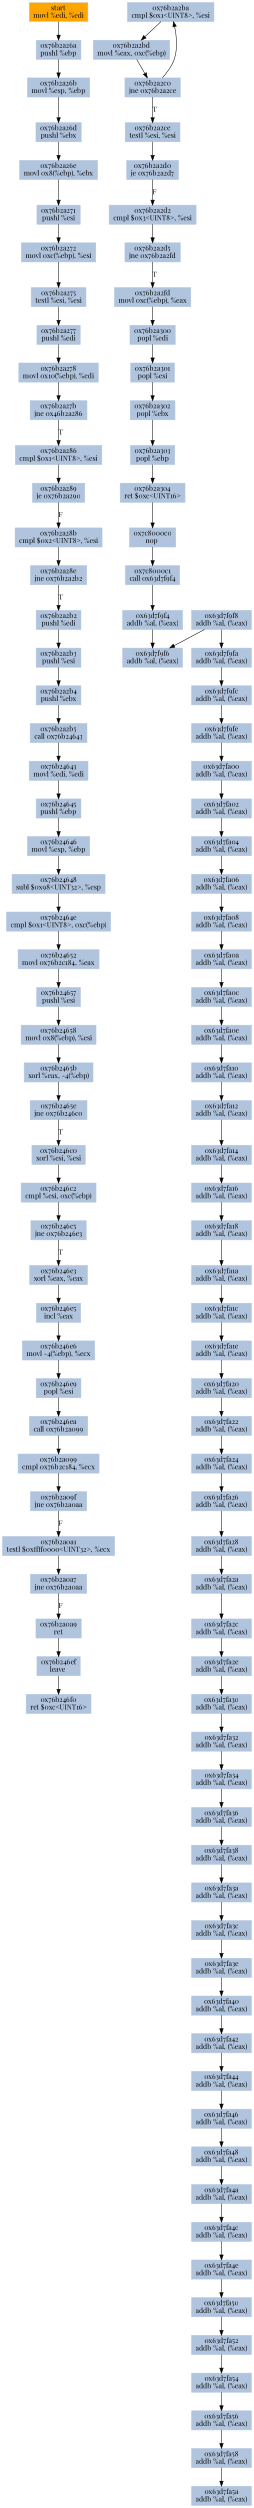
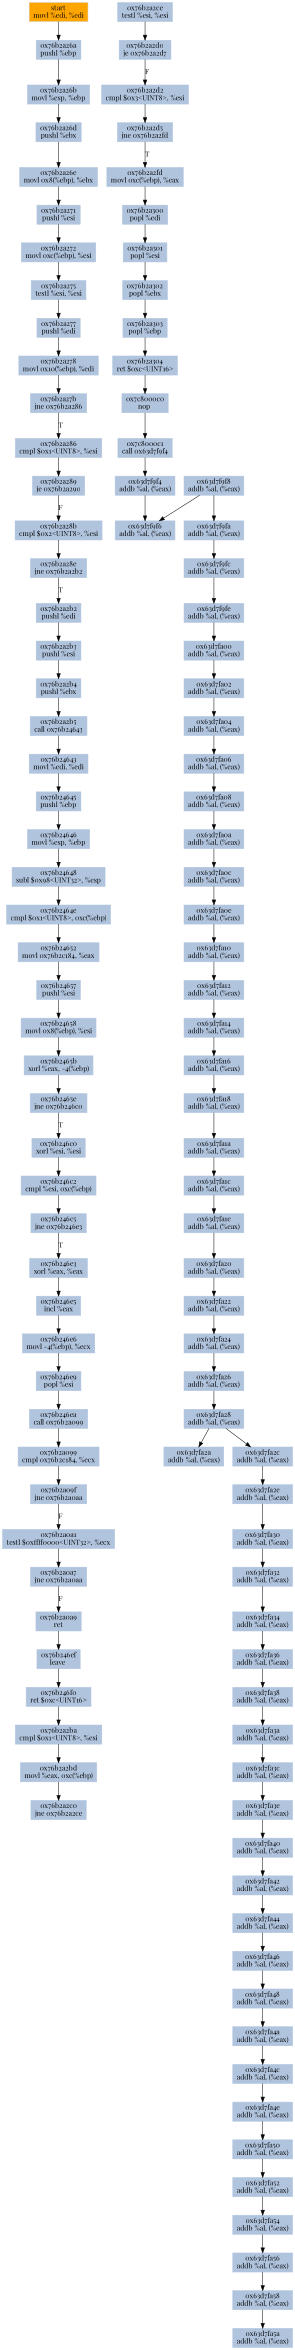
  digraph {
    fontname="Playfair Display"
    node [color=lightsteelblue fillcolor=lightsteelblue fontname="Playfair Display" shape=rectangle style=filled]
    edge [color="#000000" fontname="Playfair Display"]
    n1 [color=lightgrey fillcolor=orange label="start\nmovl %edi, %edi"]
    n2 [label="0x76b2a26a\npushl %ebp"]
    n3 [label="0x76b2a26b\nmovl %esp, %ebp"]
    n4 [label="0x76b2a26d\npushl %ebx"]
    n5 [label="0x76b2a26e\nmovl 0x8(%ebp), %ebx"]
    n6 [label="0x76b2a271\npushl %esi"]
    n7 [label="0x76b2a272\nmovl 0xc(%ebp), %esi"]
    n8 [label="0x76b2a275\ntestl %esi, %esi"]
    n9 [label="0x76b2a277\npushl %edi"]
    n10 [label="0x76b2a278\nmovl 0x10(%ebp), %edi"]
-   n11 [label="0x76b2a27b\njne 0x46b2a286"]
+   n11 [label="0x76b2a27b\njne 0x76b2a286"]
    n12 [label="0x76b2a286\ncmpl $0x1<UINT8>, %esi"]
    n13 [label="0x76b2a289\nje 0x76b2a290"]
    n14 [label="0x76b2a28b\ncmpl $0x2<UINT8>, %esi"]
    n15 [label="0x76b2a28e\njne 0x76b2a2b2"]
    n16 [label="0x76b2a2b2\npushl %edi"]
    n17 [label="0x76b2a2b3\npushl %esi"]
    n18 [label="0x76b2a2b4\npushl %ebx"]
    n19 [label="0x76b2a2b5\ncall 0x76b24643"]
    n20 [label="0x76b24643\nmovl %edi, %edi"]
    n21 [label="0x76b24645\npushl %ebp"]
    n22 [label="0x76b24646\nmovl %esp, %ebp"]
    n23 [label="0x76b24648\nsubl $0x98<UINT32>, %esp"]
    n24 [label="0x76b2464e\ncmpl $0x1<UINT8>, 0xc(%ebp)"]
    n25 [label="0x76b24652\nmovl 0x76b2c184, %eax"]
    n26 [label="0x76b24657\npushl %esi"]
    n27 [label="0x76b24658\nmovl 0x8(%ebp), %esi"]
    n28 [label="0x76b2465b\nxorl %eax, -4(%ebp)"]
    n29 [label="0x76b2465e\njne 0x76b246c0"]
    n30 [label="0x76b246c0\nxorl %esi, %esi"]
    n31 [label="0x76b246c2\ncmpl %esi, 0xc(%ebp)"]
    n32 [label="0x76b246c5\njne 0x76b246e3"]
    n33 [label="0x76b246e3\nxorl %eax, %eax"]
    n34 [label="0x76b246e5\nincl %eax"]
    n35 [label="0x76b246e6\nmovl -4(%ebp), %ecx"]
    n36 [label="0x76b246e9\npopl %esi"]
    n37 [label="0x76b246ea\ncall 0x76b2a099"]
    n38 [label="0x76b2a099\ncmpl 0x76b2c184, %ecx"]
    n39 [label="0x76b2a09f\njne 0x76b2a0aa"]
    n40 [label="0x76b2a0a1\ntestl $0xffff0000<UINT32>, %ecx"]
    n41 [label="0x76b2a0a7\njne 0x76b2a0aa"]
    n42 [label="0x76b2a0a9\nret"]
    n43 [label="0x76b246ef\nleave "]
    n44 [label="0x76b246f0\nret $0xc<UINT16>"]
    n45 [label="0x76b2a2ba\ncmpl $0x1<UINT8>, %esi"]
    n46 [label="0x76b2a2bd\nmovl %eax, 0xc(%ebp)"]
    n47 [label="0x76b2a2c0\njne 0x76b2a2ce"]
    n48 [label="0x76b2a2ce\ntestl %esi, %esi"]
    n49 [label="0x76b2a2d0\nje 0x76b2a2d7"]
    n50 [label="0x76b2a2d2\ncmpl $0x3<UINT8>, %esi"]
    n51 [label="0x76b2a2d5\njne 0x76b2a2fd"]
    n52 [label="0x76b2a2fd\nmovl 0xc(%ebp), %eax"]
    n53 [label="0x76b2a300\npopl %edi"]
    n54 [label="0x76b2a301\npopl %esi"]
    n55 [label="0x76b2a302\npopl %ebx"]
    n56 [label="0x76b2a303\npopl %ebp"]
    n57 [label="0x76b2a304\nret $0xc<UINT16>"]
    n58 [label="0x7c8000c0\nnop "]
    n59 [label="0x7c8000c1\ncall 0x63d7f9f4"]
    n60 [label="0x63d7f9f4\naddb %al, (%eax)"]
    n61 [label="0x63d7f9f6\naddb %al, (%eax)"]
    n62 [label="0x63d7f9f8\naddb %al, (%eax)"]
    n63 [label="0x63d7f9fa\naddb %al, (%eax)"]
    n64 [label="0x63d7f9fc\naddb %al, (%eax)"]
    n65 [label="0x63d7f9fe\naddb %al, (%eax)"]
    n66 [label="0x63d7fa00\naddb %al, (%eax)"]
    n67 [label="0x63d7fa02\naddb %al, (%eax)"]
    n68 [label="0x63d7fa04\naddb %al, (%eax)"]
    n69 [label="0x63d7fa06\naddb %al, (%eax)"]
    n70 [label="0x63d7fa08\naddb %al, (%eax)"]
    n71 [label="0x63d7fa0a\naddb %al, (%eax)"]
    n72 [label="0x63d7fa0c\naddb %al, (%eax)"]
    n73 [label="0x63d7fa0e\naddb %al, (%eax)"]
    n74 [label="0x63d7fa10\naddb %al, (%eax)"]
    n75 [label="0x63d7fa12\naddb %al, (%eax)"]
    n76 [label="0x63d7fa14\naddb %al, (%eax)"]
    n77 [label="0x63d7fa16\naddb %al, (%eax)"]
    n78 [label="0x63d7fa18\naddb %al, (%eax)"]
    n79 [label="0x63d7fa1a\naddb %al, (%eax)"]
    n80 [label="0x63d7fa1c\naddb %al, (%eax)"]
    n81 [label="0x63d7fa1e\naddb %al, (%eax)"]
    n82 [label="0x63d7fa20\naddb %al, (%eax)"]
    n83 [label="0x63d7fa22\naddb %al, (%eax)"]
    n84 [label="0x63d7fa24\naddb %al, (%eax)"]
    n85 [label="0x63d7fa26\naddb %al, (%eax)"]
    n86 [label="0x63d7fa28\naddb %al, (%eax)"]
    n87 [label="0x63d7fa2a\naddb %al, (%eax)"]
    n88 [label="0x63d7fa2c\naddb %al, (%eax)"]
    n89 [label="0x63d7fa2e\naddb %al, (%eax)"]
    n90 [label="0x63d7fa30\naddb %al, (%eax)"]
    n91 [label="0x63d7fa32\naddb %al, (%eax)"]
    n92 [label="0x63d7fa34\naddb %al, (%eax)"]
    n93 [label="0x63d7fa36\naddb %al, (%eax)"]
    n94 [label="0x63d7fa38\naddb %al, (%eax)"]
    n95 [label="0x63d7fa3a\naddb %al, (%eax)"]
    n96 [label="0x63d7fa3c\naddb %al, (%eax)"]
    n97 [label="0x63d7fa3e\naddb %al, (%eax)"]
    n98 [label="0x63d7fa40\naddb %al, (%eax)"]
    n99 [label="0x63d7fa42\naddb %al, (%eax)"]
    n100 [label="0x63d7fa44\naddb %al, (%eax)"]
    n101 [label="0x63d7fa46\naddb %al, (%eax)"]
    n102 [label="0x63d7fa48\naddb %al, (%eax)"]
    n103 [label="0x63d7fa4a\naddb %al, (%eax)"]
    n104 [label="0x63d7fa4c\naddb %al, (%eax)"]
    n105 [label="0x63d7fa4e\naddb %al, (%eax)"]
    n106 [label="0x63d7fa50\naddb %al, (%eax)"]
    n107 [label="0x63d7fa52\naddb %al, (%eax)"]
    n108 [label="0x63d7fa54\naddb %al, (%eax)"]
    n109 [label="0x63d7fa56\naddb %al, (%eax)"]
    n110 [label="0x63d7fa58\naddb %al, (%eax)"]
    n111 [label="0x63d7fa5a\naddb %al, (%eax)"]
    n1 -> n2
    n2 -> n3
    n3 -> n4
    n4 -> n5
    n5 -> n6
    n6 -> n7
    n7 -> n8
    n8 -> n9
    n9 -> n10
    n10 -> n11
    n11 -> n12 [label=T]
    n12 -> n13
    n13 -> n14 [label=F]
    n14 -> n15
    n15 -> n16 [label=T]
    n16 -> n17
    n17 -> n18
    n18 -> n19
    n19 -> n20
    n20 -> n21
    n21 -> n22
    n22 -> n23
    n23 -> n24
    n24 -> n25
    n25 -> n26
    n26 -> n27
    n27 -> n28
    n28 -> n29
    n29 -> n30 [label=T]
    n30 -> n31
    n31 -> n32
    n32 -> n33 [label=T]
    n33 -> n34
    n34 -> n35
    n35 -> n36
    n36 -> n37
    n37 -> n38
    n38 -> n39
    n39 -> n40 [label=F]
    n40 -> n41
    n41 -> n42 [label=F]
    n42 -> n43
    n43 -> n44
-   n47 -> n45
+   n44 -> n45
    n45 -> n46
    n46 -> n47
-   n47 -> n48 [label=T]
    n48 -> n49
    n49 -> n50 [label=F]
    n50 -> n51
    n51 -> n52 [label=T]
    n52 -> n53
    n53 -> n54
    n54 -> n55
    n55 -> n56
    n56 -> n57
    n57 -> n58
    n58 -> n59
    n59 -> n60
    n60 -> n61
    n62 -> n61
    n62 -> n63
    n63 -> n64
    n64 -> n65
    n65 -> n66
    n66 -> n67
    n67 -> n68
    n68 -> n69
    n69 -> n70
    n70 -> n71
    n71 -> n72
    n72 -> n73
    n73 -> n74
    n74 -> n75
    n75 -> n76
    n76 -> n77
    n77 -> n78
    n78 -> n79
    n79 -> n80
    n80 -> n81
    n81 -> n82
    n82 -> n83
    n83 -> n84
    n84 -> n85
    n85 -> n86
    n86 -> n87
-   n87 -> n88
+   n86 -> n88
    n88 -> n89
    n89 -> n90
    n90 -> n91
    n91 -> n92
    n92 -> n93
    n93 -> n94
    n94 -> n95
    n95 -> n96
    n96 -> n97
    n97 -> n98
    n98 -> n99
    n99 -> n100
    n100 -> n101
    n101 -> n102
    n102 -> n103
    n103 -> n104
    n104 -> n105
    n105 -> n106
    n106 -> n107
    n107 -> n108
    n108 -> n109
    n109 -> n110
    n110 -> n111
  }
